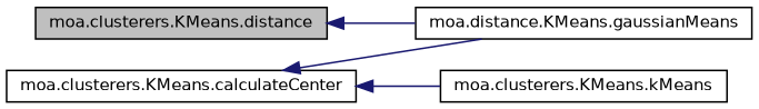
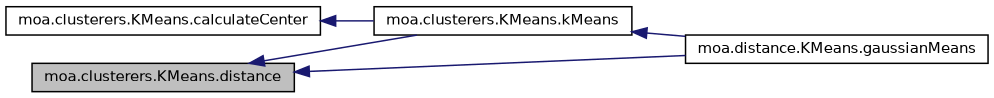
  digraph {
    rankdir=LR
    node [color=black fillcolor=white fontname=Helvetica fontsize=10 shape=record style=filled]
    edge [color=midnightblue dir=back fontname=Helvetica fontsize=10 labelfontname=Helvetica labelfontsize=10 style=solid]
    n1 [fillcolor=grey75 fontcolor=black height=0.2 label="moa.clusterers.KMeans.distance" width=0.4]
    n2 [height=0.2 label="moa.clusterers.KMeans.kMeans" width=0.4]
    n3 [height=0.2 label="moa.distance.KMeans.gaussianMeans" width=0.4]
    n4 [height=0.2 label="moa.clusterers.KMeans.calculateCenter" width=0.4]
+   n1 -> n2
    n1 -> n3
-   n4 -> n3
+   n2 -> n3
    n4 -> n2
  }
